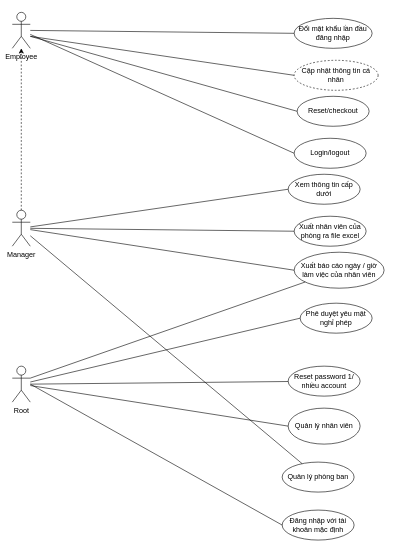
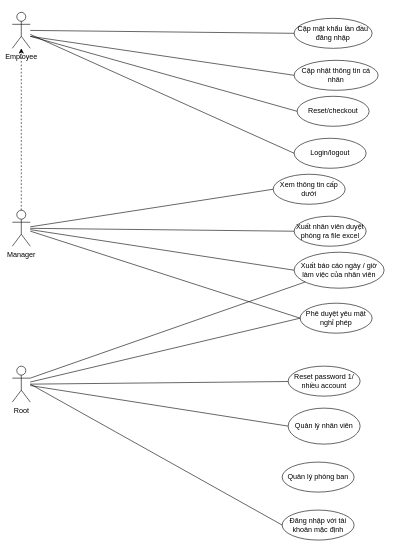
  <mxCell id="0" />
  <mxCell id="1" parent="0" />
  <mxCell id="2" value="Employee&lt;br&gt;" style="shape=umlActor;verticalLabelPosition=bottom;verticalAlign=top;html=1;outlineConnect=0;" parent="1" vertex="1"><mxGeometry x="20" y="20" width="30" height="60" as="geometry" /></mxCell>
  <mxCell id="3" value="" style="edgeStyle=orthogonalEdgeStyle;rounded=0;orthogonalLoop=1;jettySize=auto;html=1;dashed=1;" parent="1" source="4" target="2" edge="1"><mxGeometry relative="1" as="geometry" /></mxCell>
  <mxCell id="4" value="Manager" style="shape=umlActor;verticalLabelPosition=bottom;verticalAlign=top;html=1;outlineConnect=0;" parent="1" vertex="1"><mxGeometry x="20" y="350" width="30" height="60" as="geometry" /></mxCell>
  <mxCell id="5" value="Root" style="shape=umlActor;verticalLabelPosition=bottom;verticalAlign=top;html=1;outlineConnect=0;" parent="1" vertex="1"><mxGeometry x="20" y="610" width="30" height="60" as="geometry" /></mxCell>
  <mxCell id="6" value="Đăng nhập với tài khoản mặc định" style="ellipse;whiteSpace=wrap;html=1;" parent="1" vertex="1"><mxGeometry x="470" y="850" width="120" height="50" as="geometry" /></mxCell>
  <mxCell id="7" value="Quản lý phòng ban" style="ellipse;whiteSpace=wrap;html=1;" parent="1" vertex="1"><mxGeometry x="470" y="770" width="120" height="50" as="geometry" /></mxCell>
  <mxCell id="8" value="Quản lý nhân viên" style="ellipse;whiteSpace=wrap;html=1;" parent="1" vertex="1"><mxGeometry x="480" y="680" width="120" height="60" as="geometry" /></mxCell>
  <mxCell id="9" value="Reset password 1/ nhiều account" style="ellipse;whiteSpace=wrap;html=1;" parent="1" vertex="1"><mxGeometry x="480" y="610" width="120" height="50" as="geometry" /></mxCell>
  <mxCell id="10" value="Phê duyệt yêu mật nghỉ phép" style="ellipse;whiteSpace=wrap;html=1;" parent="1" vertex="1"><mxGeometry x="500" y="505" width="120" height="50" as="geometry" /></mxCell>
  <mxCell id="11" value="Login/logout" style="ellipse;whiteSpace=wrap;html=1;" parent="1" vertex="1"><mxGeometry x="490" y="230" width="120" height="50" as="geometry" /></mxCell>
- <mxCell id="12" value="Đổi mật khẩu lần đầu đăng nhập" style="ellipse;whiteSpace=wrap;html=1;" parent="1" vertex="1"><mxGeometry x="490" y="30" width="130" height="50" as="geometry" /></mxCell>
- <mxCell id="13" value="Cập nhật thông tin cá nhân" style="ellipse;whiteSpace=wrap;html=1;dashed=1;" parent="1" vertex="1"><mxGeometry x="490" y="100" width="140" height="50" as="geometry" /></mxCell>
+ <mxCell id="12" value="Cập mật khẩu lần đầu đăng nhập" style="ellipse;whiteSpace=wrap;html=1;" parent="1" vertex="1"><mxGeometry x="490" y="30" width="130" height="50" as="geometry" /></mxCell>
+ <mxCell id="13" value="Cập nhật thông tin cá nhân" style="ellipse;whiteSpace=wrap;html=1;" parent="1" vertex="1"><mxGeometry x="490" y="100" width="140" height="50" as="geometry" /></mxCell>
  <mxCell id="14" value="Reset/checkout" style="ellipse;whiteSpace=wrap;html=1;" parent="1" vertex="1"><mxGeometry x="495" y="160" width="120" height="50" as="geometry" /></mxCell>
  <mxCell id="15" value="" style="endArrow=none;html=1;rounded=0;entryX=0;entryY=0.5;entryDx=0;entryDy=0;" parent="1" source="2" target="11" edge="1"><mxGeometry width="50" height="50" relative="1" as="geometry"><mxPoint x="330" y="410" as="sourcePoint" /><mxPoint x="380" y="360" as="targetPoint" /></mxGeometry></mxCell>
  <mxCell id="16" value="" style="endArrow=none;html=1;rounded=0;entryX=0;entryY=0.5;entryDx=0;entryDy=0;" parent="1" source="2" target="12" edge="1"><mxGeometry width="50" height="50" relative="1" as="geometry"><mxPoint x="330" y="410" as="sourcePoint" /><mxPoint x="380" y="360" as="targetPoint" /></mxGeometry></mxCell>
  <mxCell id="17" value="" style="endArrow=none;html=1;rounded=0;entryX=0;entryY=0.5;entryDx=0;entryDy=0;" parent="1" target="13" edge="1"><mxGeometry width="50" height="50" relative="1" as="geometry"><mxPoint x="50" y="60" as="sourcePoint" /><mxPoint x="380" y="360" as="targetPoint" /></mxGeometry></mxCell>
  <mxCell id="18" value="" style="endArrow=none;html=1;rounded=0;entryX=0;entryY=0.5;entryDx=0;entryDy=0;" parent="1" target="14" edge="1"><mxGeometry width="50" height="50" relative="1" as="geometry"><mxPoint x="50" y="60" as="sourcePoint" /><mxPoint x="380" y="360" as="targetPoint" /></mxGeometry></mxCell>
- <mxCell id="19" value="Xem thông tin cấp dưới" style="ellipse;whiteSpace=wrap;html=1;" parent="1" vertex="1"><mxGeometry x="480" y="290" width="120" height="50" as="geometry" /></mxCell>
- <mxCell id="20" value="Xuất nhân viên của phòng ra file excel" style="ellipse;whiteSpace=wrap;html=1;" parent="1" vertex="1"><mxGeometry x="490" y="360" width="120" height="50" as="geometry" /></mxCell>
+ <mxCell id="19" value="Xem thông tin cấp dưới" style="ellipse;whiteSpace=wrap;html=1;" parent="1" vertex="1"><mxGeometry x="455" y="290" width="120" height="50" as="geometry" /></mxCell>
+ <mxCell id="20" value="Xuất nhân viên duyệt phòng ra file excel" style="ellipse;whiteSpace=wrap;html=1;" parent="1" vertex="1"><mxGeometry x="490" y="360" width="120" height="50" as="geometry" /></mxCell>
  <mxCell id="21" value="Xuất báo cáo ngày / giờ làm việc của nhân viên" style="ellipse;whiteSpace=wrap;html=1;" parent="1" vertex="1"><mxGeometry x="490" y="420" width="150" height="60" as="geometry" /></mxCell>
  <mxCell id="22" value="" style="endArrow=none;html=1;rounded=0;entryX=0;entryY=0.5;entryDx=0;entryDy=0;" parent="1" source="4" target="19" edge="1"><mxGeometry width="50" height="50" relative="1" as="geometry"><mxPoint x="330" y="380" as="sourcePoint" /><mxPoint x="380" y="330" as="targetPoint" /></mxGeometry></mxCell>
  <mxCell id="23" value="" style="endArrow=none;html=1;rounded=0;entryX=0;entryY=0.5;entryDx=0;entryDy=0;" parent="1" source="4" target="20" edge="1"><mxGeometry width="50" height="50" relative="1" as="geometry"><mxPoint x="330" y="380" as="sourcePoint" /><mxPoint x="380" y="330" as="targetPoint" /></mxGeometry></mxCell>
  <mxCell id="24" value="" style="endArrow=none;html=1;rounded=0;entryX=0;entryY=0.5;entryDx=0;entryDy=0;" parent="1" source="4" target="21" edge="1"><mxGeometry width="50" height="50" relative="1" as="geometry"><mxPoint x="330" y="380" as="sourcePoint" /><mxPoint x="380" y="330" as="targetPoint" /></mxGeometry></mxCell>
- <mxCell id="25" value="" style="endArrow=none;html=1;rounded=0;" parent="1" source="4" target="7" edge="1"><mxGeometry width="50" height="50" relative="1" as="geometry"><mxPoint x="330" y="380" as="sourcePoint" /><mxPoint x="380" y="330" as="targetPoint" /></mxGeometry></mxCell>
+ <mxCell id="25" value="" style="endArrow=none;html=1;rounded=0;entryX=0;entryY=0.5;entryDx=0;entryDy=0;" parent="1" source="4" target="10" edge="1"><mxGeometry width="50" height="50" relative="1" as="geometry"><mxPoint x="330" y="380" as="sourcePoint" /><mxPoint x="380" y="330" as="targetPoint" /></mxGeometry></mxCell>
  <mxCell id="26" value="" style="endArrow=none;html=1;rounded=0;entryX=0;entryY=0.5;entryDx=0;entryDy=0;" parent="1" source="5" target="10" edge="1"><mxGeometry width="50" height="50" relative="1" as="geometry"><mxPoint x="330" y="600" as="sourcePoint" /><mxPoint x="380" y="550" as="targetPoint" /></mxGeometry></mxCell>
  <mxCell id="27" value="" style="endArrow=none;html=1;rounded=0;" parent="1" target="9" edge="1"><mxGeometry width="50" height="50" relative="1" as="geometry"><mxPoint x="50" y="640" as="sourcePoint" /><mxPoint x="380" y="550" as="targetPoint" /></mxGeometry></mxCell>
  <mxCell id="28" value="" style="endArrow=none;html=1;rounded=0;entryX=0;entryY=0.5;entryDx=0;entryDy=0;" parent="1" source="5" target="8" edge="1"><mxGeometry width="50" height="50" relative="1" as="geometry"><mxPoint x="70" y="630" as="sourcePoint" /><mxPoint x="380" y="550" as="targetPoint" /></mxGeometry></mxCell>
  <mxCell id="29" value="" style="endArrow=none;html=1;rounded=0;entryX=0;entryY=0.5;entryDx=0;entryDy=0;" parent="1" target="6" edge="1"><mxGeometry width="50" height="50" relative="1" as="geometry"><mxPoint x="50" y="640" as="sourcePoint" /><mxPoint x="380" y="550" as="targetPoint" /></mxGeometry></mxCell>
  <mxCell id="30" value="" style="endArrow=none;html=1;rounded=0;exitX=1;exitY=0.333;exitDx=0;exitDy=0;exitPerimeter=0;" parent="1" source="5" target="21" edge="1"><mxGeometry width="50" height="50" relative="1" as="geometry"><mxPoint x="330" y="440" as="sourcePoint" /><mxPoint x="380" y="390" as="targetPoint" /></mxGeometry></mxCell>
